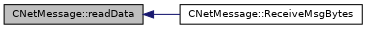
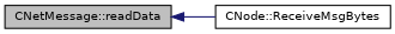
  digraph {
    rankdir=LR
    node [color=black fontname=Helvetica fontsize=10 shape=record style=filled]
    n1 [fillcolor=grey75 fontcolor=black height=0.2 label="CNetMessage::readData" width=0.4]
-   n2 [fillcolor=white height=0.2 label="CNetMessage::ReceiveMsgBytes" width=0.4]
+   n2 [fillcolor=white height=0.2 label="CNode::ReceiveMsgBytes" width=0.4]
    n1 -> n2 [color=midnightblue dir=back fontname=Helvetica fontsize=10 labelfontname=Helvetica labelfontsize=10 style=solid]
  }
